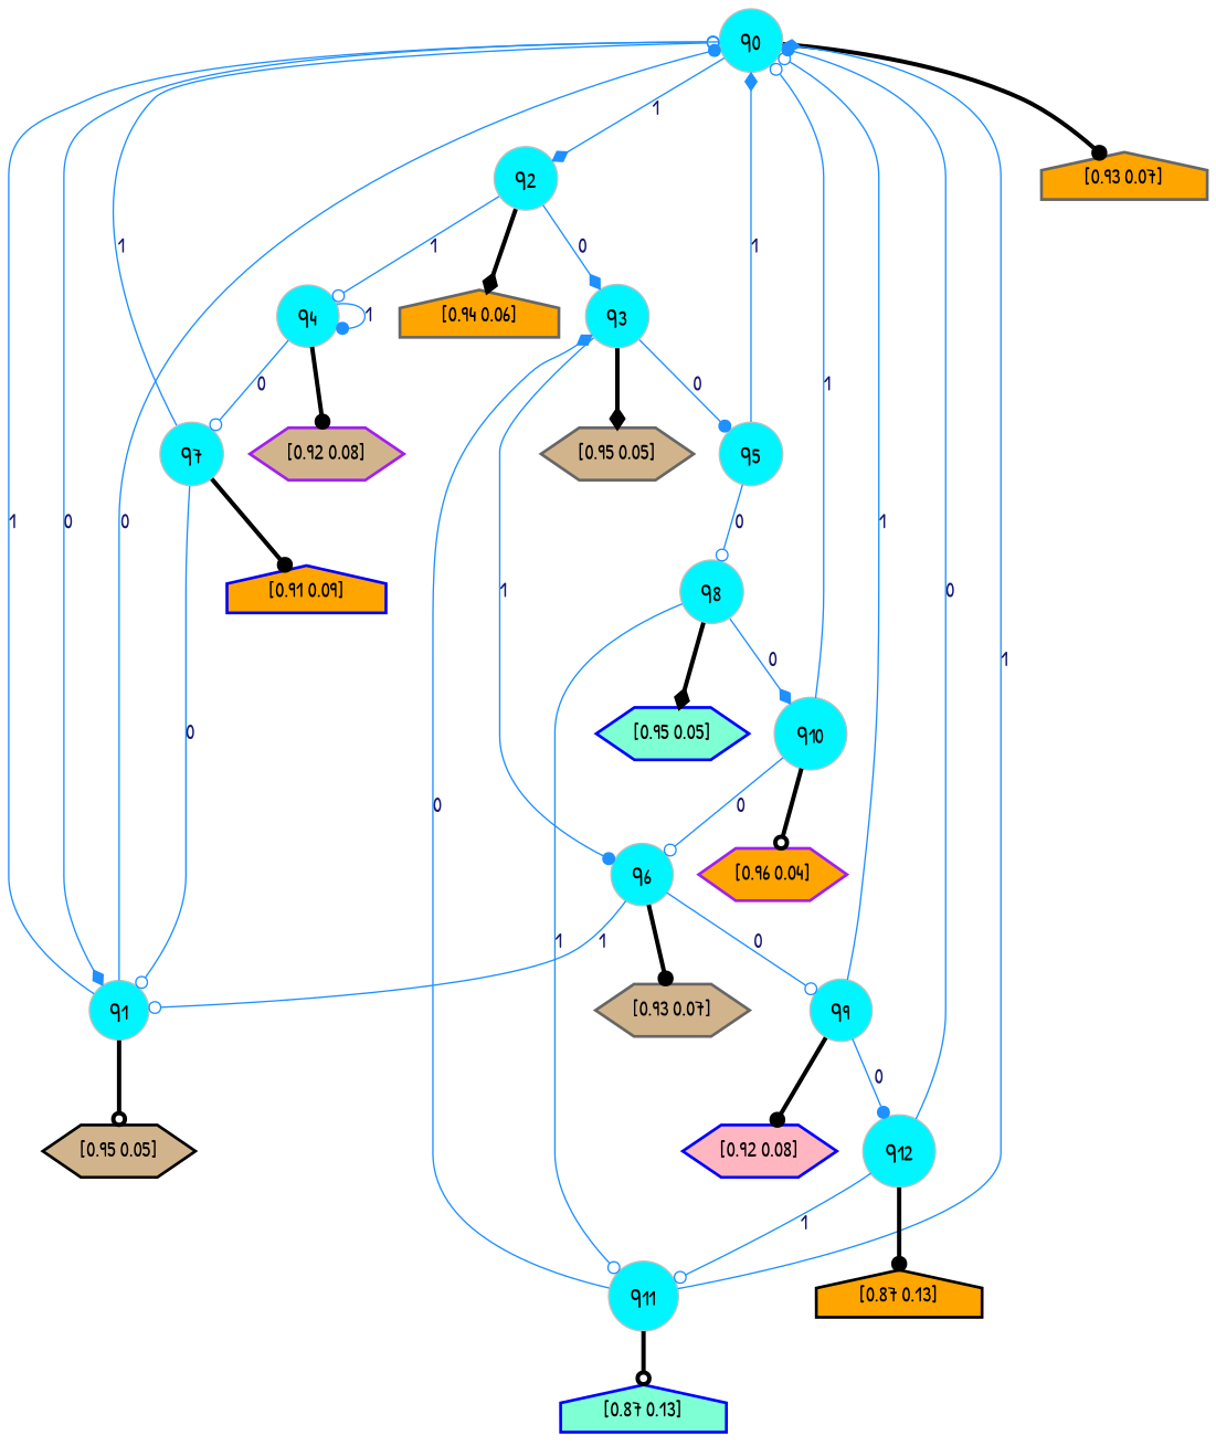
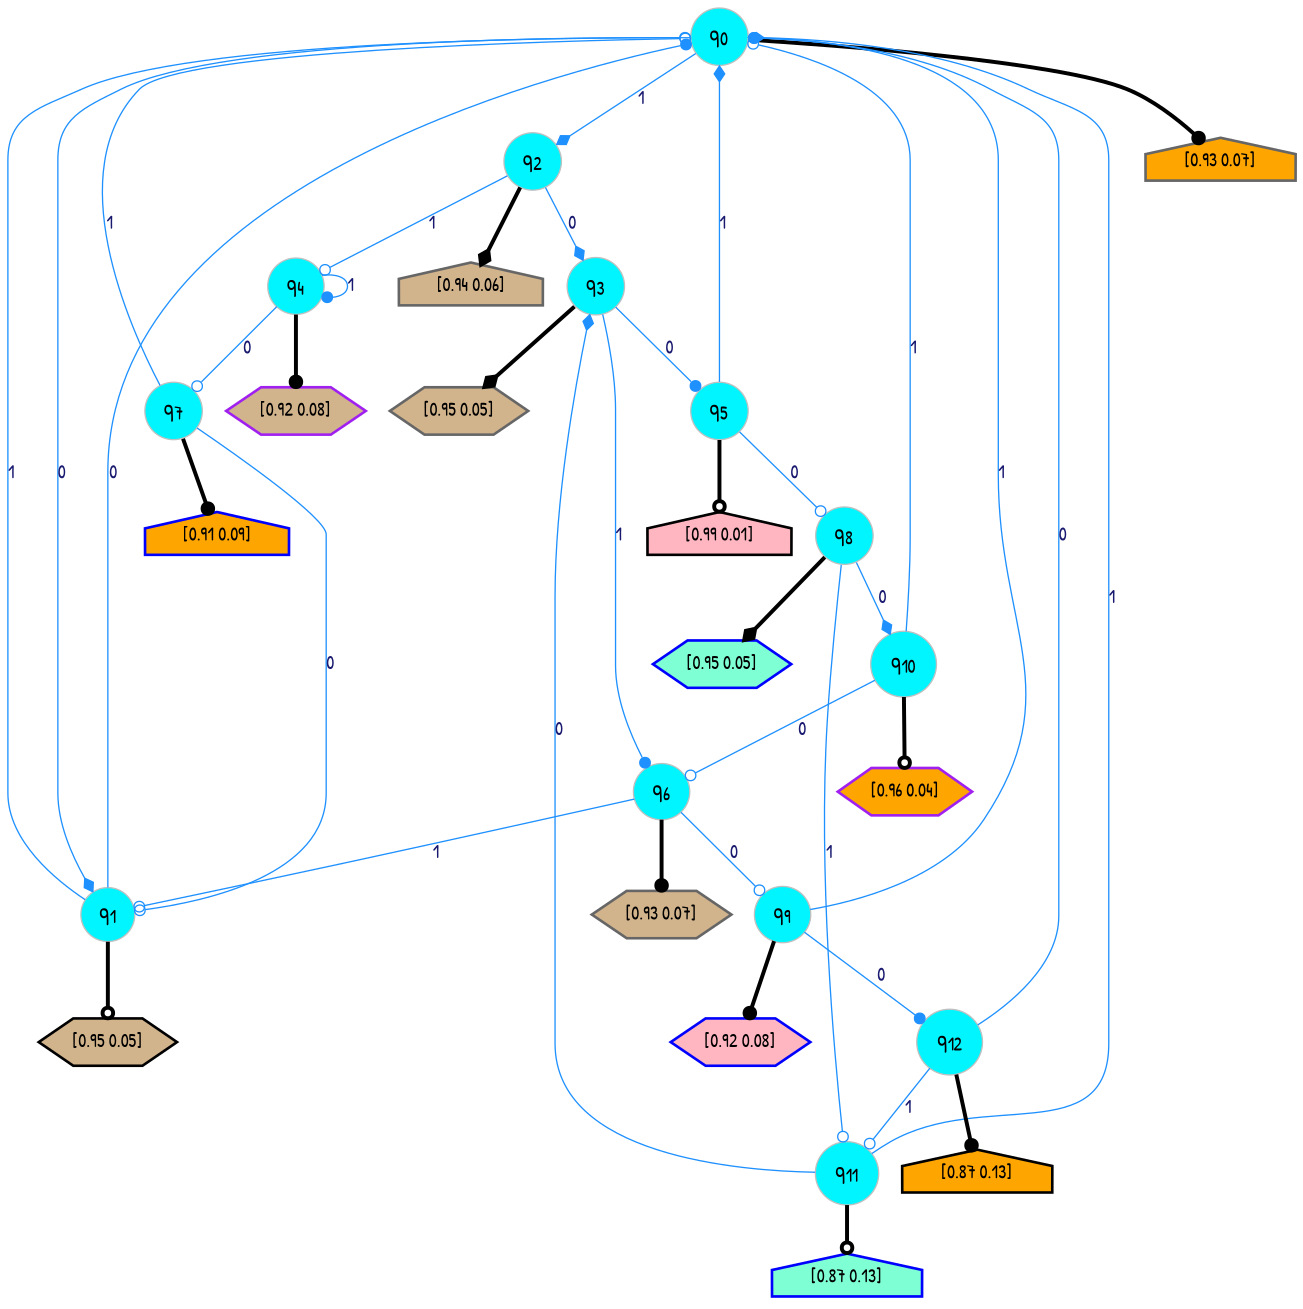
  digraph {
    fontname="Patrick Hand"
    rankdir=TD
    node [color=gray fillcolor=turquoise1 fontcolor=black fontname="Patrick Hand" fontsize=16 fontweight=bold shape=circle style=filled]
    edge [arrowhead=odot arrowsize=1 color=dodgerblue1 fontcolor=midnightblue fontname="Patrick Hand" fontweight=bold penwidth=1 style=solid weight=20]
    n1 [label=<q<SUB>0</SUB>>]
    n2 [label=<q<SUB>1</SUB>>]
    n3 [label=<q<SUB>2</SUB>>]
    n4 [color=gray40 fillcolor=orange fontsize=14 label="[0.93 0.07]" penwidth=2 shape=house]
    n5 [color=black fillcolor=tan fontsize=14 label="[0.95 0.05]" penwidth=2 shape=hexagon]
    n6 [label=<q<SUB>3</SUB>>]
    n7 [label=<q<SUB>4</SUB>>]
-   n8 [color=gray40 fillcolor=orange fontsize=14 label="[0.94 0.06]" penwidth=2 shape=house]
+   n8 [color=gray40 fillcolor=tan fontsize=14 label="[0.94 0.06]" penwidth=2 shape=house]
    n9 [label=<q<SUB>5</SUB>>]
    n10 [label=<q<SUB>6</SUB>>]
    n11 [color=gray40 fillcolor=tan fontsize=14 label="[0.95 0.05]" penwidth=2 shape=hexagon]
    n12 [label=<q<SUB>7</SUB>>]
    n13 [color=purple fillcolor=tan fontsize=14 label="[0.92 0.08]" penwidth=2 shape=hexagon]
    n14 [label=<q<SUB>8</SUB>>]
+   n15 [color=black fillcolor=lightpink fontsize=14 label="[0.99 0.01]" penwidth=2 shape=house]
    n16 [label=<q<SUB>9</SUB>>]
    n17 [color=gray40 fillcolor=tan fontsize=14 label="[0.93 0.07]" penwidth=2 shape=hexagon]
    n18 [color=blue fillcolor=orange fontsize=14 label="[0.91 0.09]" penwidth=2 shape=house]
    n19 [label=<q<SUB>10</SUB>>]
    n20 [label=<q<SUB>11</SUB>>]
    n21 [color=blue fillcolor=aquamarine fontsize=14 label="[0.95 0.05]" penwidth=2 shape=hexagon]
    n22 [label=<q<SUB>12</SUB>>]
    n23 [color=blue fillcolor=lightpink fontsize=14 label="[0.92 0.08]" penwidth=2 shape=hexagon]
    n24 [color=purple fillcolor=orange fontsize=14 label="[0.96 0.04]" penwidth=2 shape=hexagon]
    n25 [color=blue fillcolor=aquamarine fontsize=14 label="[0.87 0.13]" penwidth=2 shape=house]
    n26 [color=black fillcolor=orange fontsize=14 label="[0.87 0.13]" penwidth=2 shape=house]
    n1 -> n2 [arrowhead=diamond label=0]
    n1 -> n3 [arrowhead=diamond label=1]
    n1 -> n4 [arrowhead=dot color=black penwidth=3]
    n2 -> n1 [arrowhead=dot label=0]
    n2 -> n1 [label=1]
    n2 -> n5 [color=black penwidth=3]
    n3 -> n6 [arrowhead=diamond label=0]
    n3 -> n7 [label=1]
    n3 -> n8 [arrowhead=diamond color=black penwidth=3]
    n6 -> n9 [arrowhead=dot label=0]
    n6 -> n10 [arrowhead=dot label=1]
    n6 -> n11 [arrowhead=diamond color=black penwidth=3]
    n7 -> n7 [arrowhead=dot label=1]
    n7 -> n12 [label=0]
    n7 -> n13 [arrowhead=dot color=black penwidth=3]
    n9 -> n1 [arrowhead=diamond label=1]
    n9 -> n14 [label=0]
+   n9 -> n15 [color=black penwidth=3]
    n10 -> n2 [label=1]
    n10 -> n16 [label=0]
    n10 -> n17 [arrowhead=dot color=black penwidth=3]
    n12 -> n1 [label=1]
    n12 -> n2 [label=0]
    n12 -> n18 [arrowhead=dot color=black penwidth=3]
    n14 -> n19 [arrowhead=diamond label=0]
    n14 -> n20 [label=1]
    n14 -> n21 [arrowhead=diamond color=black penwidth=3]
    n16 -> n1 [label=1]
    n16 -> n22 [arrowhead=dot label=0]
    n16 -> n23 [arrowhead=dot color=black penwidth=3]
    n19 -> n1 [label=1]
    n19 -> n10 [label=0]
    n19 -> n24 [color=black penwidth=3]
    n20 -> n1 [arrowhead=diamond label=1]
    n20 -> n6 [arrowhead=diamond label=0]
    n20 -> n25 [color=black penwidth=3]
    n22 -> n1 [arrowhead=dot label=0]
    n22 -> n20 [label=1]
    n22 -> n26 [arrowhead=dot color=black penwidth=3]
  }
